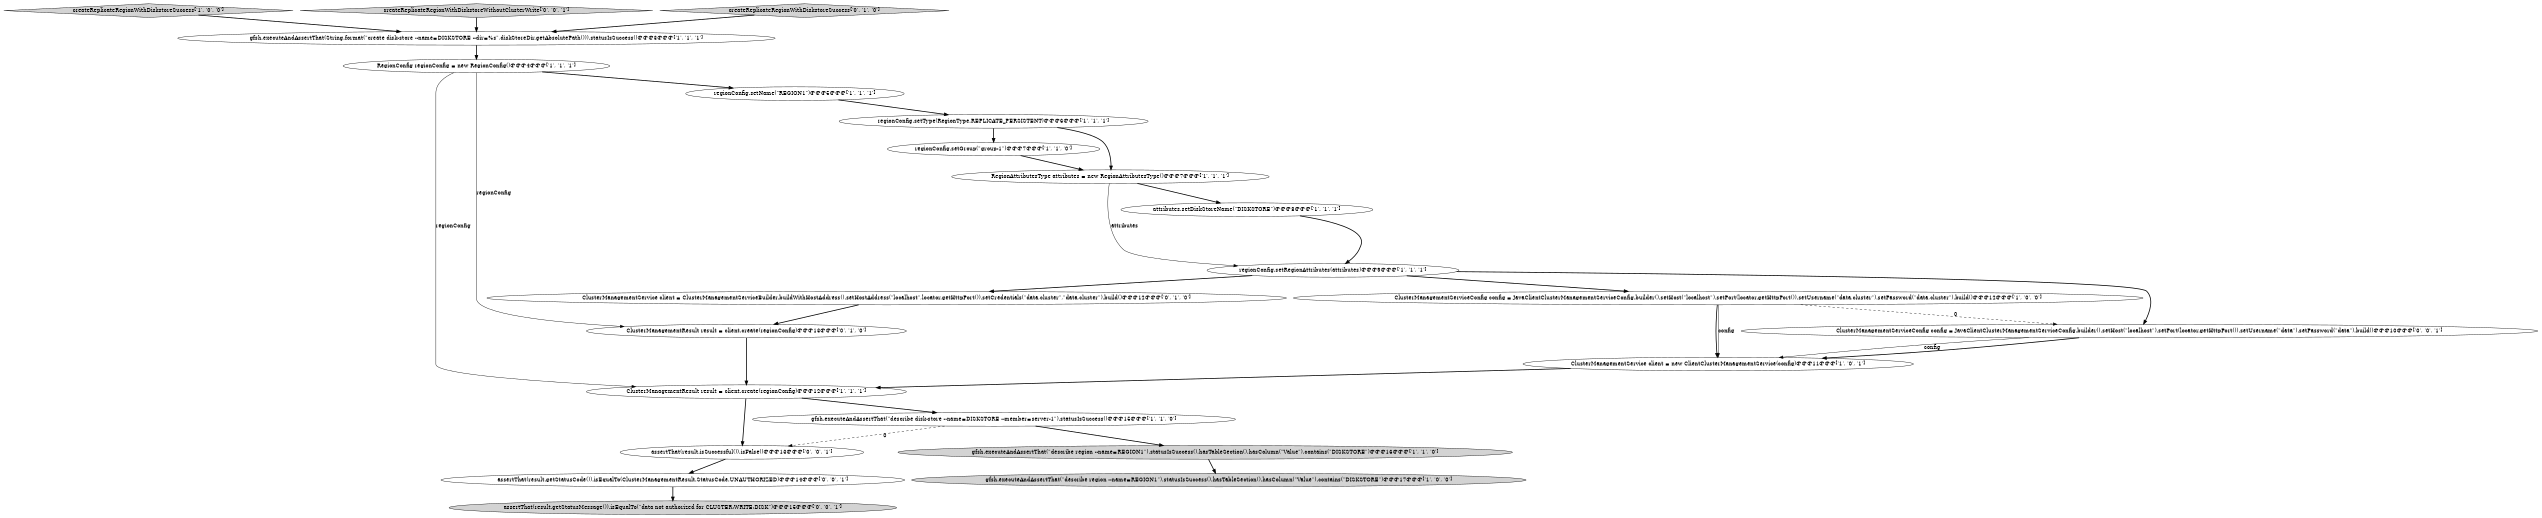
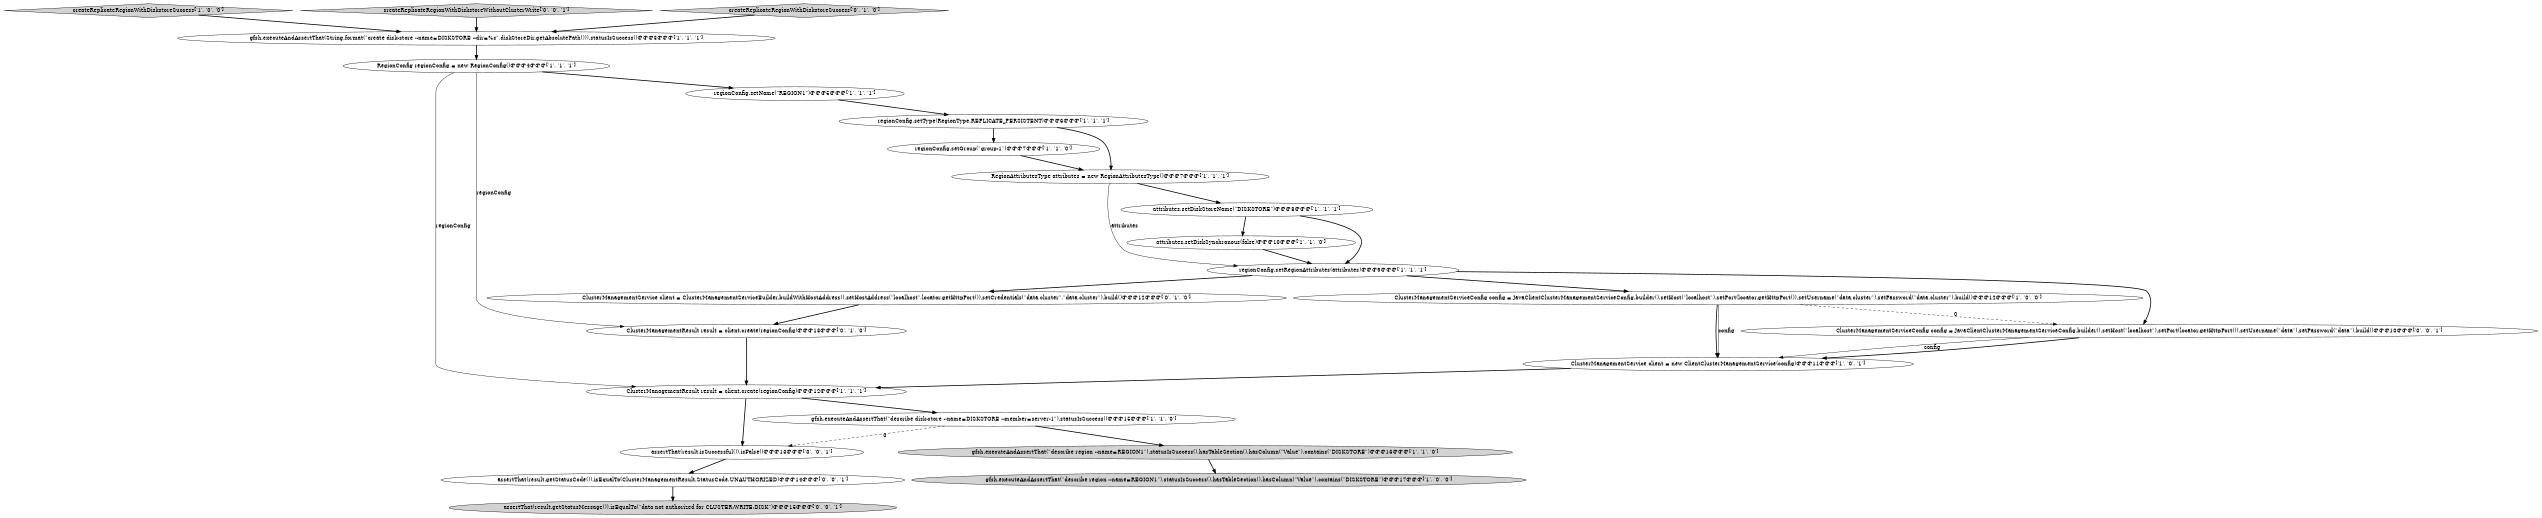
  digraph {
    node [fillcolor=white shape=ellipse style=filled]
    edge [style=bold]
    n1 [label="ClusterManagementServiceConfig config = JavaClientClusterManagementServiceConfig.builder().setHost(\"localhost\").setPort(locator.getHttpPort()).setUsername(\"data,cluster\").setPassword(\"data,cluster\").build()@@@12@@@['1', '0', '0']"]
    n2 [label="ClusterManagementService client = new ClientClusterManagementService(config)@@@11@@@['1', '0', '1']"]
    n3 [label="ClusterManagementServiceConfig config = JavaClientClusterManagementServiceConfig.builder().setHost(\"localhost\").setPort(locator.getHttpPort()).setUsername(\"data\").setPassword(\"data\").build()@@@10@@@['0', '0', '1']"]
    n4 [fillcolor=lightgray label="createReplicateRegionWithDiskstoreSuccess['1', '0', '0']" shape=diamond]
    n5 [label="gfsh.executeAndAssertThat(String.format(\"create disk-store --name=DISKSTORE --dir=%s\",diskStoreDir.getAbsolutePath())).statusIsSuccess()@@@3@@@['1', '1', '1']"]
    n6 [label="assertThat(result.isSuccessful()).isFalse()@@@13@@@['0', '0', '1']"]
    n7 [label="assertThat(result.getStatusCode()).isEqualTo(ClusterManagementResult.StatusCode.UNAUTHORIZED)@@@14@@@['0', '0', '1']"]
    n8 [fillcolor=lightgray label="createReplicateRegionWithDiskstoreWithoutClusterWrite['0', '0', '1']" shape=diamond]
    n9 [fillcolor=lightgray label="gfsh.executeAndAssertThat(\"describe region --name=REGION1\").statusIsSuccess().hasTableSection().hasColumn(\"Value\").contains(\"DISKSTORE\")@@@17@@@['1', '0', '0']"]
    n10 [fillcolor=lightgray label="createReplicateRegionWithDiskstoreSuccess['0', '1', '0']" shape=diamond]
    n11 [label="gfsh.executeAndAssertThat(\"describe disk-store --name=DISKSTORE --member=server-1\").statusIsSuccess()@@@15@@@['1', '1', '0']"]
    n12 [fillcolor=lightgray label="gfsh.executeAndAssertThat(\"describe region --name=REGION1\").statusIsSuccess().hasTableSection().hasColumn(\"Value\").contains(\"DISKSTORE\")@@@16@@@['1', '1', '0']"]
    n13 [fillcolor=lightgray label="assertThat(result.getStatusMessage()).isEqualTo(\"data not authorized for CLUSTER:WRITE:DISK\")@@@15@@@['0', '0', '1']"]
+   n14 [label="attributes.setDiskSynchronous(false)@@@10@@@['1', '1', '0']"]
    n15 [label="regionConfig.setRegionAttributes(attributes)@@@9@@@['1', '1', '1']"]
    n16 [label="RegionConfig regionConfig = new RegionConfig()@@@4@@@['1', '1', '1']"]
    n17 [label="ClusterManagementResult result = client.create(regionConfig)@@@12@@@['1', '1', '1']"]
    n18 [label="ClusterManagementResult result = client.create(regionConfig)@@@13@@@['0', '1', '0']"]
    n19 [label="regionConfig.setName(\"REGION1\")@@@5@@@['1', '1', '1']"]
    n20 [label="regionConfig.setGroup(\"group-1\")@@@7@@@['1', '1', '0']"]
    n21 [label="RegionAttributesType attributes = new RegionAttributesType()@@@7@@@['1', '1', '1']"]
    n22 [label="regionConfig.setType(RegionType.REPLICATE_PERSISTENT)@@@6@@@['1', '1', '1']"]
    n23 [label="ClusterManagementService client = ClusterManagementServiceBuilder.buildWithHostAddress().setHostAddress(\"localhost\",locator.getHttpPort()).setCredentials(\"data,cluster\",\"data,cluster\").build()@@@12@@@['0', '1', '0']"]
    n24 [label="attributes.setDiskStoreName(\"DISKSTORE\")@@@8@@@['1', '1', '1']"]
    n1 -> n2 [label=config style=solid]
    n1 -> n2
    n1 -> n3 [label=0 style=dashed]
    n2 -> n17
    n3 -> n2
    n3 -> n2 [label=config style=solid]
    n4 -> n5
    n5 -> n16
    n6 -> n7
    n7 -> n13
    n8 -> n5
    n10 -> n5
    n11 -> n6 [label=0 style=dashed]
    n11 -> n12
    n12 -> n9
+   n14 -> n15
    n15 -> n1
    n15 -> n3
    n15 -> n23
    n16 -> n17 [label=regionConfig style=solid]
    n16 -> n18 [label=regionConfig style=solid]
    n16 -> n19
    n17 -> n6
    n17 -> n11
    n18 -> n17
    n19 -> n22
    n20 -> n21
    n21 -> n15 [label=attributes style=solid]
    n21 -> n24
    n22 -> n20
    n22 -> n21
    n23 -> n18
+   n24 -> n14
    n24 -> n15
  }
